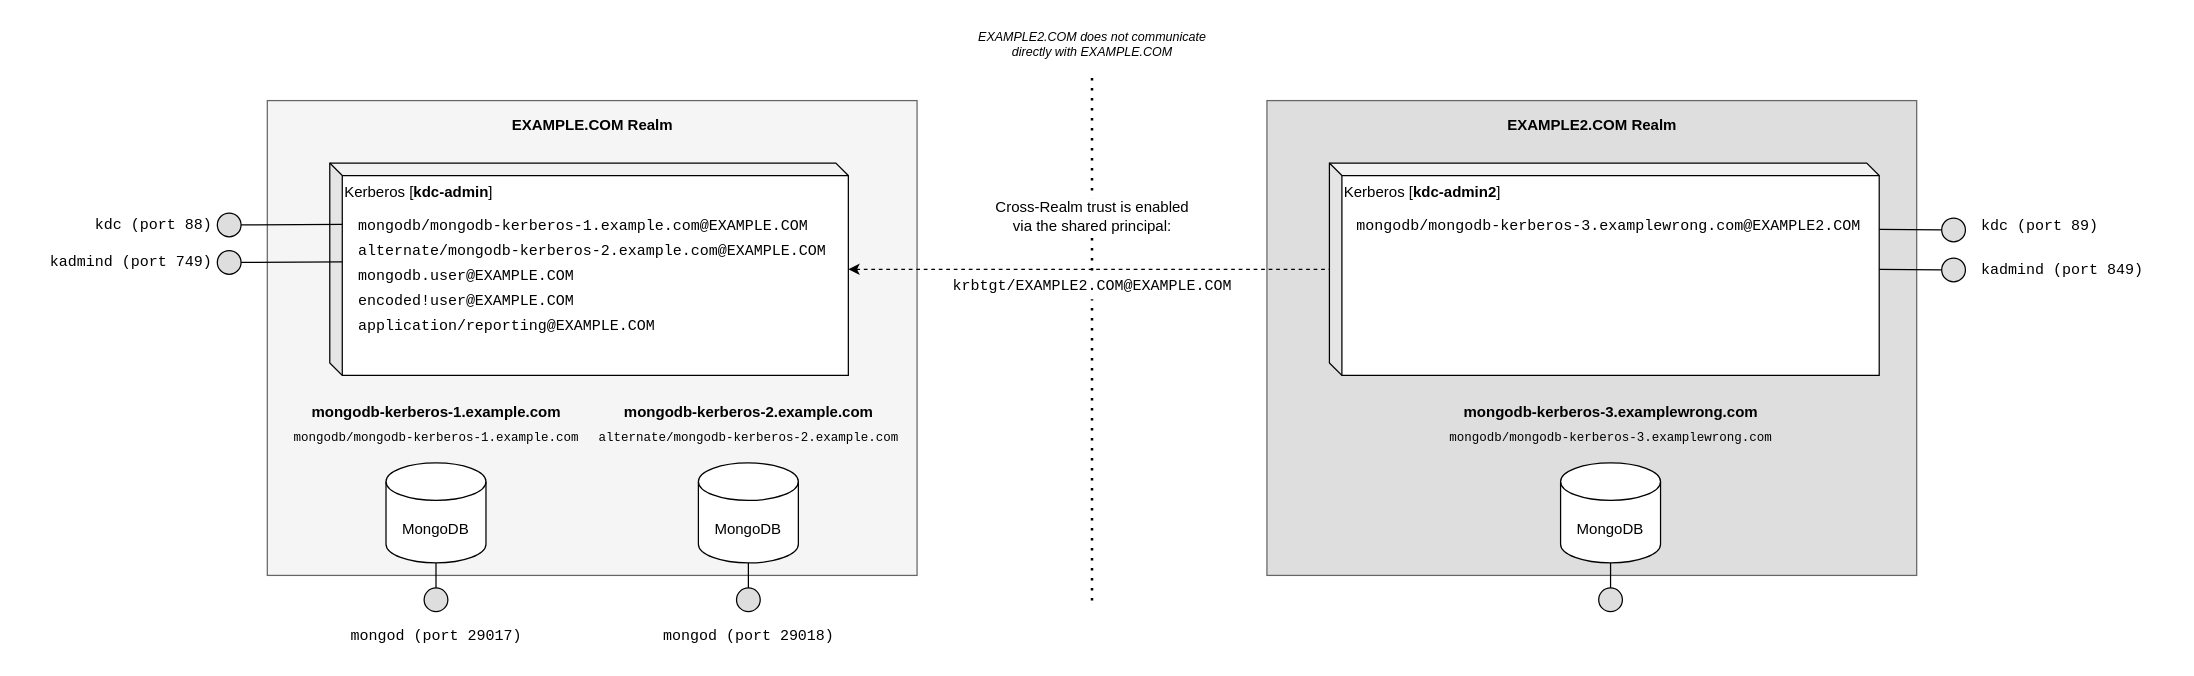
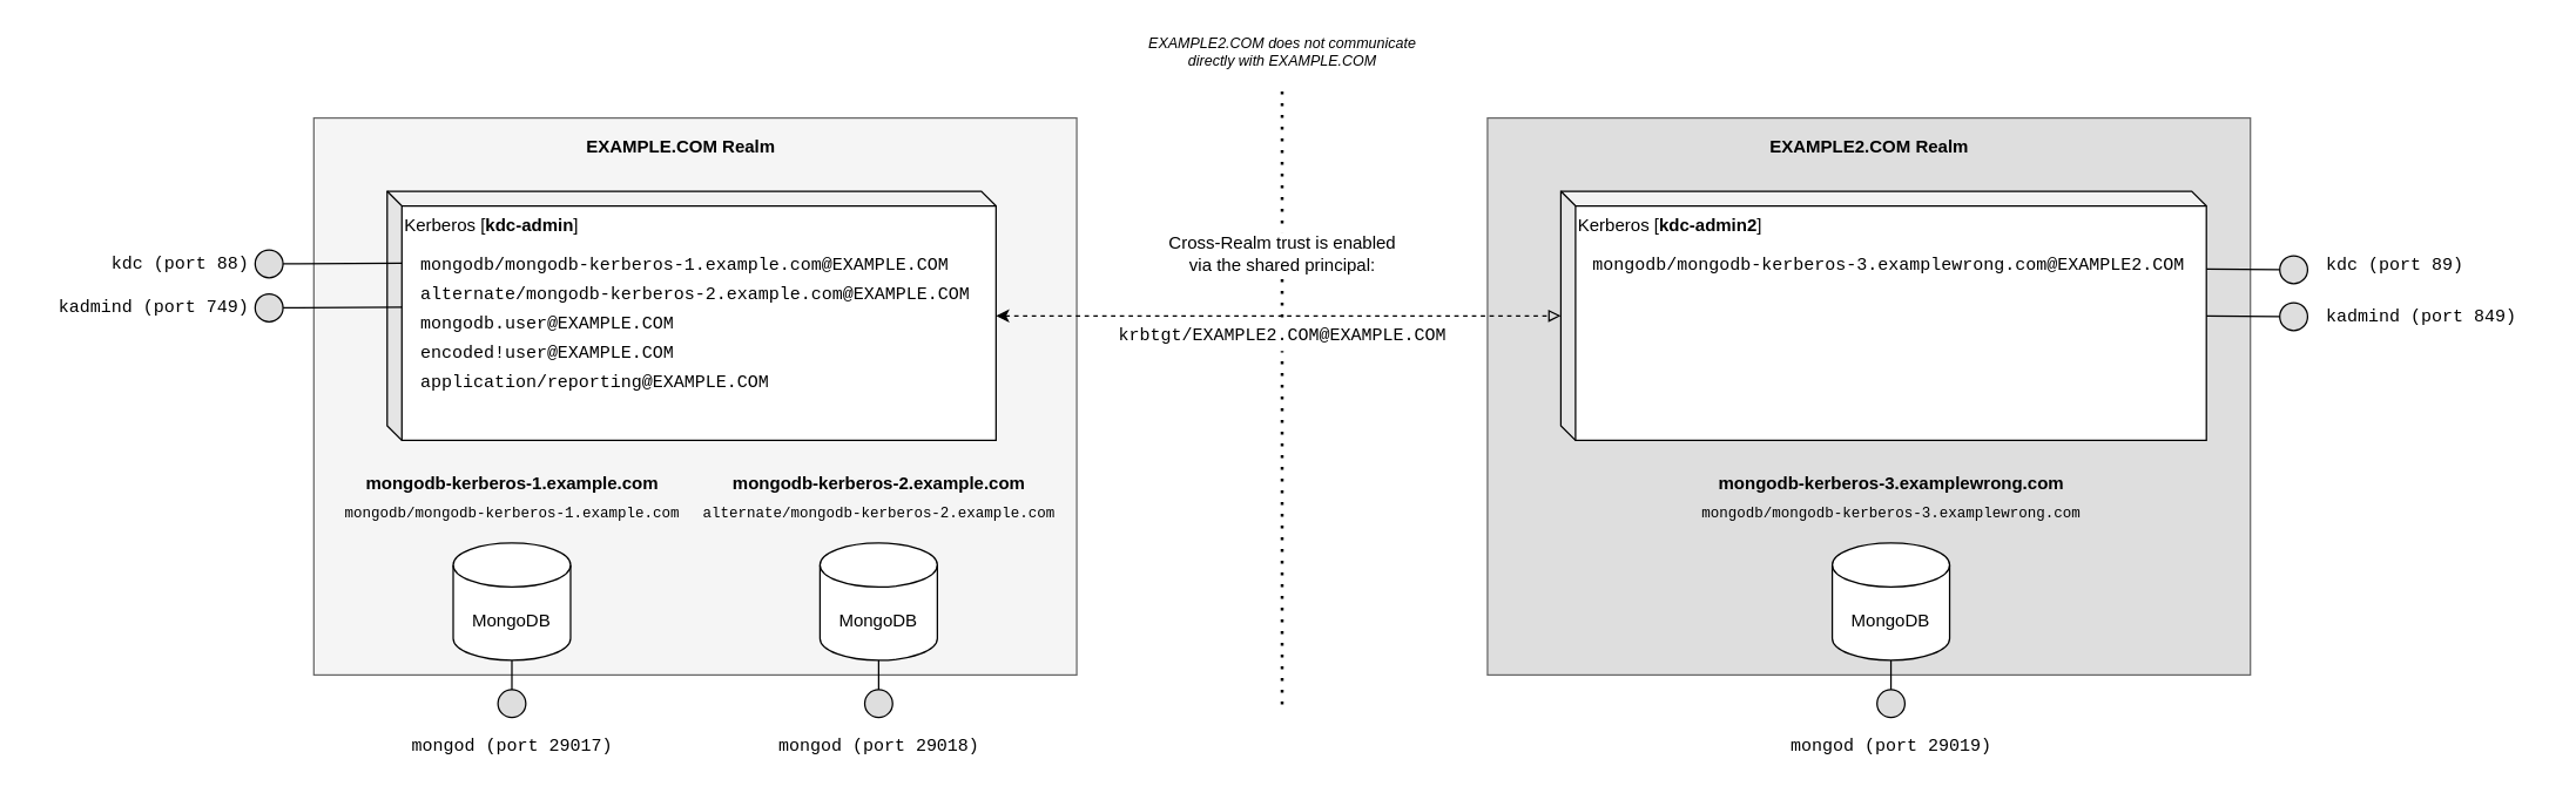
  <mxCell id="0" />
  <mxCell id="1" parent="0" />
  <mxCell id="2" value="" style="endArrow=none;dashed=1;html=1;dashPattern=1 3;strokeWidth=2;" edge="1" parent="1"><mxGeometry width="50" height="50" relative="1" as="geometry"><mxPoint x="873" y="480" as="sourcePoint" /><mxPoint x="873" y="60" as="targetPoint" /></mxGeometry></mxCell>
  <mxCell id="3" value="" style="rounded=0;whiteSpace=wrap;html=1;strokeColor=#666666;fontColor=#333333;fillColor=#DEDEDE;" parent="1" vertex="1"><mxGeometry x="1013" y="80" width="520" height="380" as="geometry" /></mxCell>
  <mxCell id="4" value="" style="rounded=0;whiteSpace=wrap;html=1;fillColor=#f5f5f5;strokeColor=#666666;fontColor=#333333;" parent="1" vertex="1"><mxGeometry x="213" y="80" width="520" height="380" as="geometry" /></mxCell>
- <mxCell id="5" value="EXAMPLE.COM Realm" style="text;html=1;align=center;verticalAlign=middle;resizable=0;points=[];autosize=1;strokeColor=none;fontStyle=1" parent="1" vertex="1"><mxGeometry x="403" y="90" width="140" height="20" as="geometry" /></mxCell>
+ <mxCell id="5" value="EXAMPLE.COM Realm" style="text;html=1;align=center;verticalAlign=middle;resizable=0;points=[];autosize=1;strokeColor=none;fontStyle=1" parent="1" vertex="1"><mxGeometry x="393" y="90" width="140" height="20" as="geometry" /></mxCell>
  <mxCell id="6" value="EXAMPLE2.COM Realm" style="text;html=1;align=center;verticalAlign=middle;resizable=0;points=[];autosize=1;strokeColor=none;fontStyle=1" parent="1" vertex="1"><mxGeometry x="1198" y="90" width="150" height="20" as="geometry" /></mxCell>
  <mxCell id="7" value="Kerberos [&lt;b&gt;kdc-admin&lt;/b&gt;]" style="shape=cube;whiteSpace=wrap;html=1;boundedLbl=1;backgroundOutline=1;darkOpacity=0.05;darkOpacity2=0.1;align=left;size=10;verticalAlign=top;" parent="1" vertex="1"><mxGeometry x="263" y="130" width="415" height="170" as="geometry" /></mxCell>
  <mxCell id="8" value="Kerberos [&lt;b&gt;kdc-admin2&lt;/b&gt;]" style="shape=cube;whiteSpace=wrap;html=1;boundedLbl=1;backgroundOutline=1;darkOpacity=0.05;darkOpacity2=0.1;align=left;size=10;verticalAlign=top;" parent="1" vertex="1"><mxGeometry x="1063" y="130" width="440" height="170" as="geometry" /></mxCell>
  <mxCell id="9" value="krbtgt/EXAMPLE2.COM@EXAMPLE.COM" style="text;html=1;align=center;verticalAlign=middle;resizable=0;points=[];autosize=1;fontStyle=0;fontFamily=Courier New;fillColor=#ffffff;" parent="1" vertex="1"><mxGeometry x="753" y="219" width="240" height="20" as="geometry" /></mxCell>
- <mxCell id="10" value="" style="endArrow=none;startArrow=classic;html=1;endFill=0;dashed=1;" parent="1" source="7" target="8" edge="1"><mxGeometry width="50" height="50" relative="1" as="geometry"><mxPoint x="863" y="320" as="sourcePoint" /><mxPoint x="913" y="270" as="targetPoint" /></mxGeometry></mxCell>
+ <mxCell id="10" value="" style="endArrow=block;startArrow=classic;html=1;endFill=0;dashed=1;" parent="1" source="7" target="8" edge="1"><mxGeometry width="50" height="50" relative="1" as="geometry"><mxPoint x="863" y="320" as="sourcePoint" /><mxPoint x="913" y="270" as="targetPoint" /></mxGeometry></mxCell>
  <mxCell id="11" value="Cross-Realm trust is enabled&lt;br&gt;via the shared principal:" style="text;html=1;align=center;verticalAlign=middle;resizable=0;points=[];autosize=1;fillColor=#ffffff;" parent="1" vertex="1"><mxGeometry x="788" y="158" width="170" height="30" as="geometry" /></mxCell>
  <mxCell id="12" value="mongodb/mongodb-kerberos-1.example.com@EXAMPLE.COM" style="text;html=1;align=left;verticalAlign=middle;resizable=0;points=[];autosize=1;strokeColor=none;fontStyle=0;fontFamily=Courier New;" parent="1" vertex="1"><mxGeometry x="284" y="171" width="380" height="20" as="geometry" /></mxCell>
  <mxCell id="13" value="alternate/mongodb-kerberos-2.example.com@EXAMPLE.COM" style="text;html=1;align=left;verticalAlign=middle;resizable=0;points=[];autosize=1;strokeColor=none;fontStyle=0;fontFamily=Courier New;" parent="1" vertex="1"><mxGeometry x="284" y="191" width="390" height="20" as="geometry" /></mxCell>
  <mxCell id="14" value="mongodb.user@EXAMPLE.COM" style="text;html=1;align=left;verticalAlign=middle;resizable=0;points=[];autosize=1;strokeColor=none;fontStyle=0;fontFamily=Courier New;" parent="1" vertex="1"><mxGeometry x="284" y="211" width="190" height="20" as="geometry" /></mxCell>
  <mxCell id="15" value="encoded!user@EXAMPLE.COM" style="text;html=1;align=left;verticalAlign=middle;resizable=0;points=[];autosize=1;strokeColor=none;fontStyle=0;fontFamily=Courier New;" parent="1" vertex="1"><mxGeometry x="284" y="231" width="190" height="20" as="geometry" /></mxCell>
  <mxCell id="16" value="application/reporting@EXAMPLE.COM" style="text;html=1;align=left;verticalAlign=middle;resizable=0;points=[];autosize=1;strokeColor=none;fontStyle=0;fontFamily=Courier New;" parent="1" vertex="1"><mxGeometry x="284" y="251" width="250" height="20" as="geometry" /></mxCell>
  <mxCell id="17" value="mongodb/mongodb-kerberos-3.examplewrong.com@EXAMPLE2.COM" style="text;html=1;align=left;verticalAlign=middle;resizable=0;points=[];autosize=1;strokeColor=none;fontStyle=0;fontFamily=Courier New;" parent="1" vertex="1"><mxGeometry x="1083" y="171" width="420" height="20" as="geometry" /></mxCell>
  <mxCell id="18" value="" style="group" parent="1" vertex="1" connectable="0"><mxGeometry x="243" y="320" width="210" height="110" as="geometry" /></mxCell>
  <mxCell id="19" value="MongoDB" style="shape=cylinder3;whiteSpace=wrap;html=1;boundedLbl=1;backgroundOutline=1;size=15;" parent="18" vertex="1"><mxGeometry x="65" y="50" width="80" height="80" as="geometry" /></mxCell>
  <mxCell id="20" value="&lt;font face=&quot;Helvetica&quot;&gt;mongodb-kerberos-1.example.com&lt;/font&gt;" style="text;html=1;align=center;verticalAlign=middle;resizable=0;points=[];autosize=1;strokeColor=none;fontFamily=Courier New;fontStyle=1" parent="18" vertex="1"><mxGeometry width="210" height="20" as="geometry" /></mxCell>
  <mxCell id="21" value="" style="group" parent="1" vertex="1" connectable="0"><mxGeometry x="493" y="320" width="240" height="110" as="geometry" /></mxCell>
  <mxCell id="22" value="MongoDB" style="shape=cylinder3;whiteSpace=wrap;html=1;boundedLbl=1;backgroundOutline=1;size=15;" parent="21" vertex="1"><mxGeometry x="65" y="50" width="80" height="80" as="geometry" /></mxCell>
  <mxCell id="23" value="&lt;font face=&quot;Helvetica&quot;&gt;mongodb-kerberos-2.example.com&lt;/font&gt;" style="text;html=1;align=center;verticalAlign=middle;resizable=0;points=[];autosize=1;strokeColor=none;fontFamily=Courier New;fontStyle=1" parent="21" vertex="1"><mxGeometry width="210" height="20" as="geometry" /></mxCell>
  <mxCell id="24" value="&lt;font style=&quot;font-weight: normal ; font-size: 10px&quot;&gt;alternate/mongodb-kerberos-2.example.com&lt;/font&gt;" style="text;html=1;align=center;verticalAlign=middle;resizable=0;points=[];autosize=1;strokeColor=none;fontFamily=Courier New;fontStyle=1" parent="21" vertex="1"><mxGeometry x="-25" y="20" width="260" height="20" as="geometry" /></mxCell>
  <mxCell id="25" value="" style="group" parent="1" vertex="1" connectable="0"><mxGeometry x="63" y="170" width="190" height="20" as="geometry" /></mxCell>
  <mxCell id="26" value="" style="group" parent="25" vertex="1" connectable="0"><mxGeometry x="130" width="60" height="19" as="geometry" /></mxCell>
  <mxCell id="27" style="rounded=0;orthogonalLoop=1;jettySize=auto;html=1;fontFamily=Courier New;endArrow=none;endFill=0;" parent="26" source="28" edge="1"><mxGeometry relative="1" as="geometry"><mxPoint x="80" y="9" as="targetPoint" /></mxGeometry></mxCell>
  <mxCell id="28" value="" style="ellipse;whiteSpace=wrap;html=1;aspect=fixed;fontFamily=Courier New;fillColor=#DEDEDE;align=left;" parent="25" vertex="1"><mxGeometry x="110" width="19" height="19" as="geometry" /></mxCell>
  <mxCell id="29" value="kdc (port 88)" style="text;html=1;align=right;verticalAlign=middle;resizable=0;points=[];autosize=1;strokeColor=none;fontFamily=Courier New;" parent="25" vertex="1"><mxGeometry x="-3" width="110" height="20" as="geometry" /></mxCell>
  <mxCell id="30" value="" style="group" parent="1" vertex="1" connectable="0"><mxGeometry x="63" y="200" width="190" height="20" as="geometry" /></mxCell>
  <mxCell id="31" value="" style="group" parent="30" vertex="1" connectable="0"><mxGeometry x="130" width="60" height="19" as="geometry" /></mxCell>
  <mxCell id="32" style="rounded=0;orthogonalLoop=1;jettySize=auto;html=1;fontFamily=Courier New;endArrow=none;endFill=0;" parent="31" source="33" edge="1"><mxGeometry relative="1" as="geometry"><mxPoint x="80" y="9" as="targetPoint" /></mxGeometry></mxCell>
  <mxCell id="33" value="" style="ellipse;whiteSpace=wrap;html=1;aspect=fixed;fontFamily=Courier New;fillColor=#DEDEDE;align=left;" parent="30" vertex="1"><mxGeometry x="110" width="19" height="19" as="geometry" /></mxCell>
  <mxCell id="34" value="kadmind (port 749)" style="text;html=1;align=right;verticalAlign=middle;resizable=0;points=[];autosize=1;strokeColor=none;fontFamily=Courier New;" parent="30" vertex="1"><mxGeometry x="-43" width="150" height="20" as="geometry" /></mxCell>
  <mxCell id="35" value="" style="group" parent="1" vertex="1" connectable="0"><mxGeometry x="1573" y="206" width="60" height="19" as="geometry" /></mxCell>
  <mxCell id="36" style="rounded=0;orthogonalLoop=1;jettySize=auto;html=1;fontFamily=Courier New;endArrow=none;endFill=0;" parent="35" source="37" edge="1"><mxGeometry relative="1" as="geometry"><mxPoint x="-70" y="9" as="targetPoint" /></mxGeometry></mxCell>
  <mxCell id="37" value="" style="ellipse;whiteSpace=wrap;html=1;aspect=fixed;fontFamily=Courier New;fillColor=#DEDEDE;align=left;" parent="1" vertex="1"><mxGeometry x="1553" y="206" width="19" height="19" as="geometry" /></mxCell>
  <mxCell id="38" value="kadmind (port 849)" style="text;html=1;align=left;verticalAlign=middle;resizable=0;points=[];autosize=1;strokeColor=none;fontFamily=Courier New;" parent="1" vertex="1"><mxGeometry x="1583" y="206" width="150" height="20" as="geometry" /></mxCell>
  <mxCell id="39" value="" style="group" parent="1" vertex="1" connectable="0"><mxGeometry x="1573" y="174" width="120" height="19" as="geometry" /></mxCell>
  <mxCell id="40" style="rounded=0;orthogonalLoop=1;jettySize=auto;html=1;fontFamily=Courier New;endArrow=none;endFill=0;" parent="39" source="42" edge="1"><mxGeometry relative="1" as="geometry"><mxPoint x="-70" y="9" as="targetPoint" /></mxGeometry></mxCell>
  <mxCell id="41" value="kdc (port 89)" style="text;html=1;align=left;verticalAlign=middle;resizable=0;points=[];autosize=1;strokeColor=none;fontFamily=Courier New;" parent="39" vertex="1"><mxGeometry x="10" y="-3" width="110" height="20" as="geometry" /></mxCell>
  <mxCell id="42" value="" style="ellipse;whiteSpace=wrap;html=1;aspect=fixed;fontFamily=Courier New;fillColor=#DEDEDE;align=left;" parent="1" vertex="1"><mxGeometry x="1553" y="174" width="19" height="19" as="geometry" /></mxCell>
  <mxCell id="43" value="" style="group" parent="1" vertex="1" connectable="0"><mxGeometry x="426" y="500" width="60" height="19" as="geometry" /></mxCell>
  <mxCell id="44" value="" style="ellipse;whiteSpace=wrap;html=1;aspect=fixed;fontFamily=Courier New;fillColor=#DEDEDE;align=left;" parent="1" vertex="1"><mxGeometry x="338.5" y="470" width="19" height="19" as="geometry" /></mxCell>
  <mxCell id="45" value="mongod (port 29017)" style="text;html=1;align=center;verticalAlign=middle;resizable=0;points=[];autosize=1;strokeColor=none;fontFamily=Courier New;" parent="1" vertex="1"><mxGeometry x="273" y="499" width="150" height="20" as="geometry" /></mxCell>
  <mxCell id="46" style="rounded=0;orthogonalLoop=1;jettySize=auto;html=1;fontFamily=Courier New;endArrow=none;endFill=0;entryX=0.5;entryY=1;entryDx=0;entryDy=0;entryPerimeter=0;" parent="1" source="44" target="19" edge="1"><mxGeometry relative="1" as="geometry"><mxPoint x="506" y="509" as="targetPoint" /></mxGeometry></mxCell>
  <mxCell id="47" style="edgeStyle=none;rounded=0;orthogonalLoop=1;jettySize=auto;html=1;fontFamily=Courier New;endArrow=none;endFill=0;" parent="1" source="48" target="22" edge="1"><mxGeometry relative="1" as="geometry" /></mxCell>
  <mxCell id="48" value="" style="ellipse;whiteSpace=wrap;html=1;aspect=fixed;fontFamily=Courier New;fillColor=#DEDEDE;align=left;" parent="1" vertex="1"><mxGeometry x="588.5" y="470" width="19" height="19" as="geometry" /></mxCell>
  <mxCell id="49" value="mongod (port 29018)" style="text;html=1;align=center;verticalAlign=middle;resizable=0;points=[];autosize=1;strokeColor=none;fontFamily=Courier New;" parent="1" vertex="1"><mxGeometry x="523" y="499" width="150" height="20" as="geometry" /></mxCell>
  <mxCell id="50" value="&lt;font style=&quot;font-weight: normal ; font-size: 10px&quot;&gt;mongodb/mongodb-kerberos-1.example.com&lt;/font&gt;" style="text;html=1;align=center;verticalAlign=middle;resizable=0;points=[];autosize=1;strokeColor=none;fontFamily=Courier New;fontStyle=1" parent="1" vertex="1"><mxGeometry x="228" y="340" width="240" height="20" as="geometry" /></mxCell>
  <mxCell id="51" style="edgeStyle=none;rounded=0;orthogonalLoop=1;jettySize=auto;html=1;fontFamily=Courier New;endArrow=none;endFill=0;" parent="1" source="52" target="56" edge="1"><mxGeometry relative="1" as="geometry" /></mxCell>
  <mxCell id="52" value="" style="ellipse;whiteSpace=wrap;html=1;aspect=fixed;fontFamily=Courier New;fillColor=#DEDEDE;align=left;" parent="1" vertex="1"><mxGeometry x="1278.5" y="470" width="19" height="19" as="geometry" /></mxCell>
+ <mxCell id="53" value="mongod (port 29019)" style="text;html=1;align=center;verticalAlign=middle;resizable=0;points=[];autosize=1;strokeColor=none;fontFamily=Courier New;" parent="1" vertex="1"><mxGeometry x="1213" y="499" width="150" height="20" as="geometry" /></mxCell>
  <mxCell id="54" value="" style="group" parent="1" vertex="1" connectable="0"><mxGeometry x="1163" y="320" width="260" height="130" as="geometry" /></mxCell>
  <mxCell id="55" value="&lt;font style=&quot;font-weight: normal ; font-size: 10px&quot;&gt;mongodb/mongodb-kerberos-3.examplewrong.com&lt;/font&gt;" style="text;html=1;align=center;verticalAlign=middle;resizable=0;points=[];autosize=1;strokeColor=none;fontFamily=Courier New;fontStyle=1;container=0;" parent="54" vertex="1"><mxGeometry x="-10" y="20" width="270" height="20" as="geometry" /></mxCell>
  <mxCell id="56" value="MongoDB" style="shape=cylinder3;whiteSpace=wrap;html=1;boundedLbl=1;backgroundOutline=1;size=15;" parent="54" vertex="1"><mxGeometry x="85" y="50" width="80" height="80" as="geometry" /></mxCell>
  <mxCell id="57" value="&lt;font face=&quot;Helvetica&quot;&gt;mongodb-kerberos-3.examplewrong.com&lt;/font&gt;" style="text;html=1;align=center;verticalAlign=middle;resizable=0;points=[];autosize=1;strokeColor=none;fontFamily=Courier New;fontStyle=1" parent="54" vertex="1"><mxGeometry width="250" height="20" as="geometry" /></mxCell>
  <mxCell id="58" value="EXAMPLE2.COM does not communicate&lt;br style=&quot;font-size: 10px;&quot;&gt;directly with EXAMPLE.COM" style="text;html=1;align=center;verticalAlign=middle;resizable=0;points=[];autosize=1;fillColor=#ffffff;fontStyle=2;fontSize=10;" vertex="1" parent="1"><mxGeometry x="773" y="20" width="200" height="30" as="geometry" /></mxCell>
